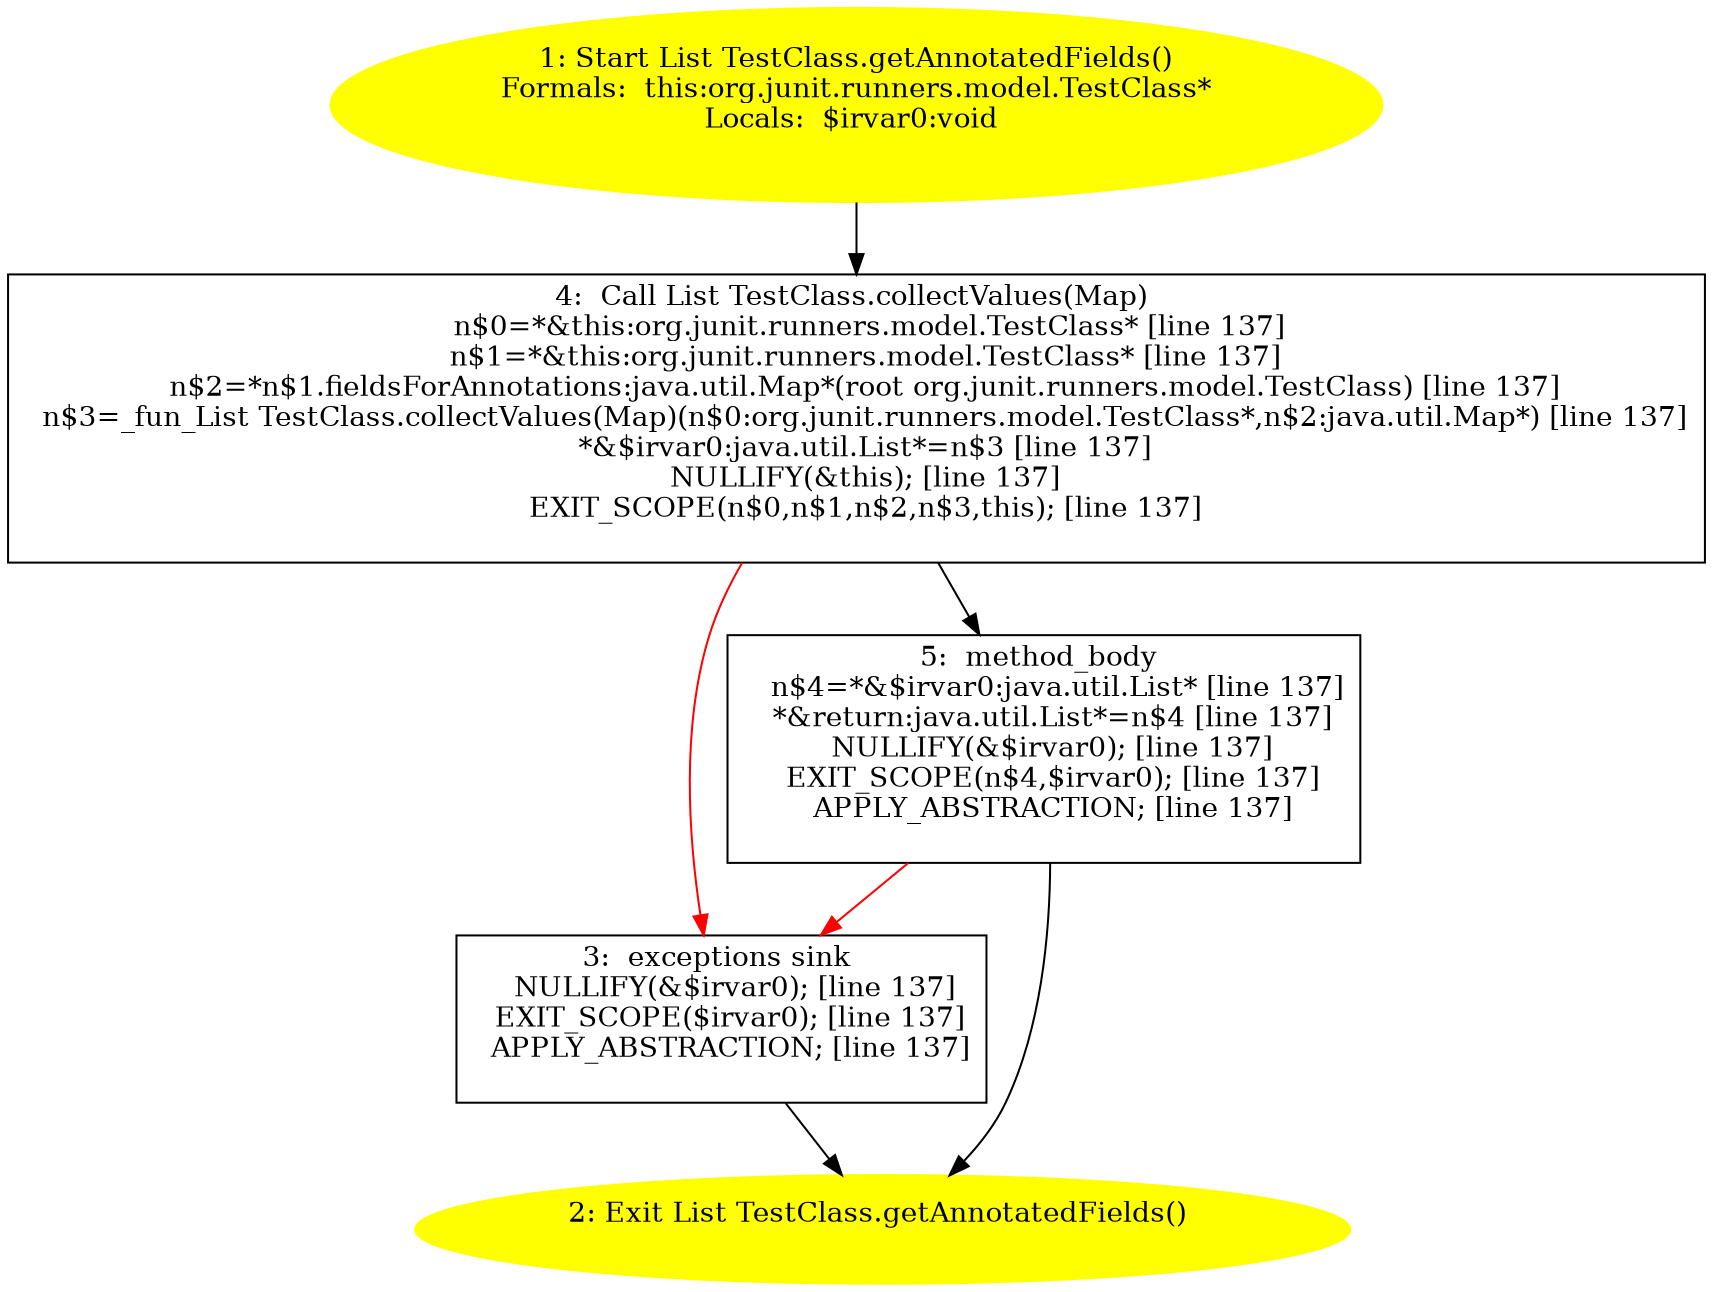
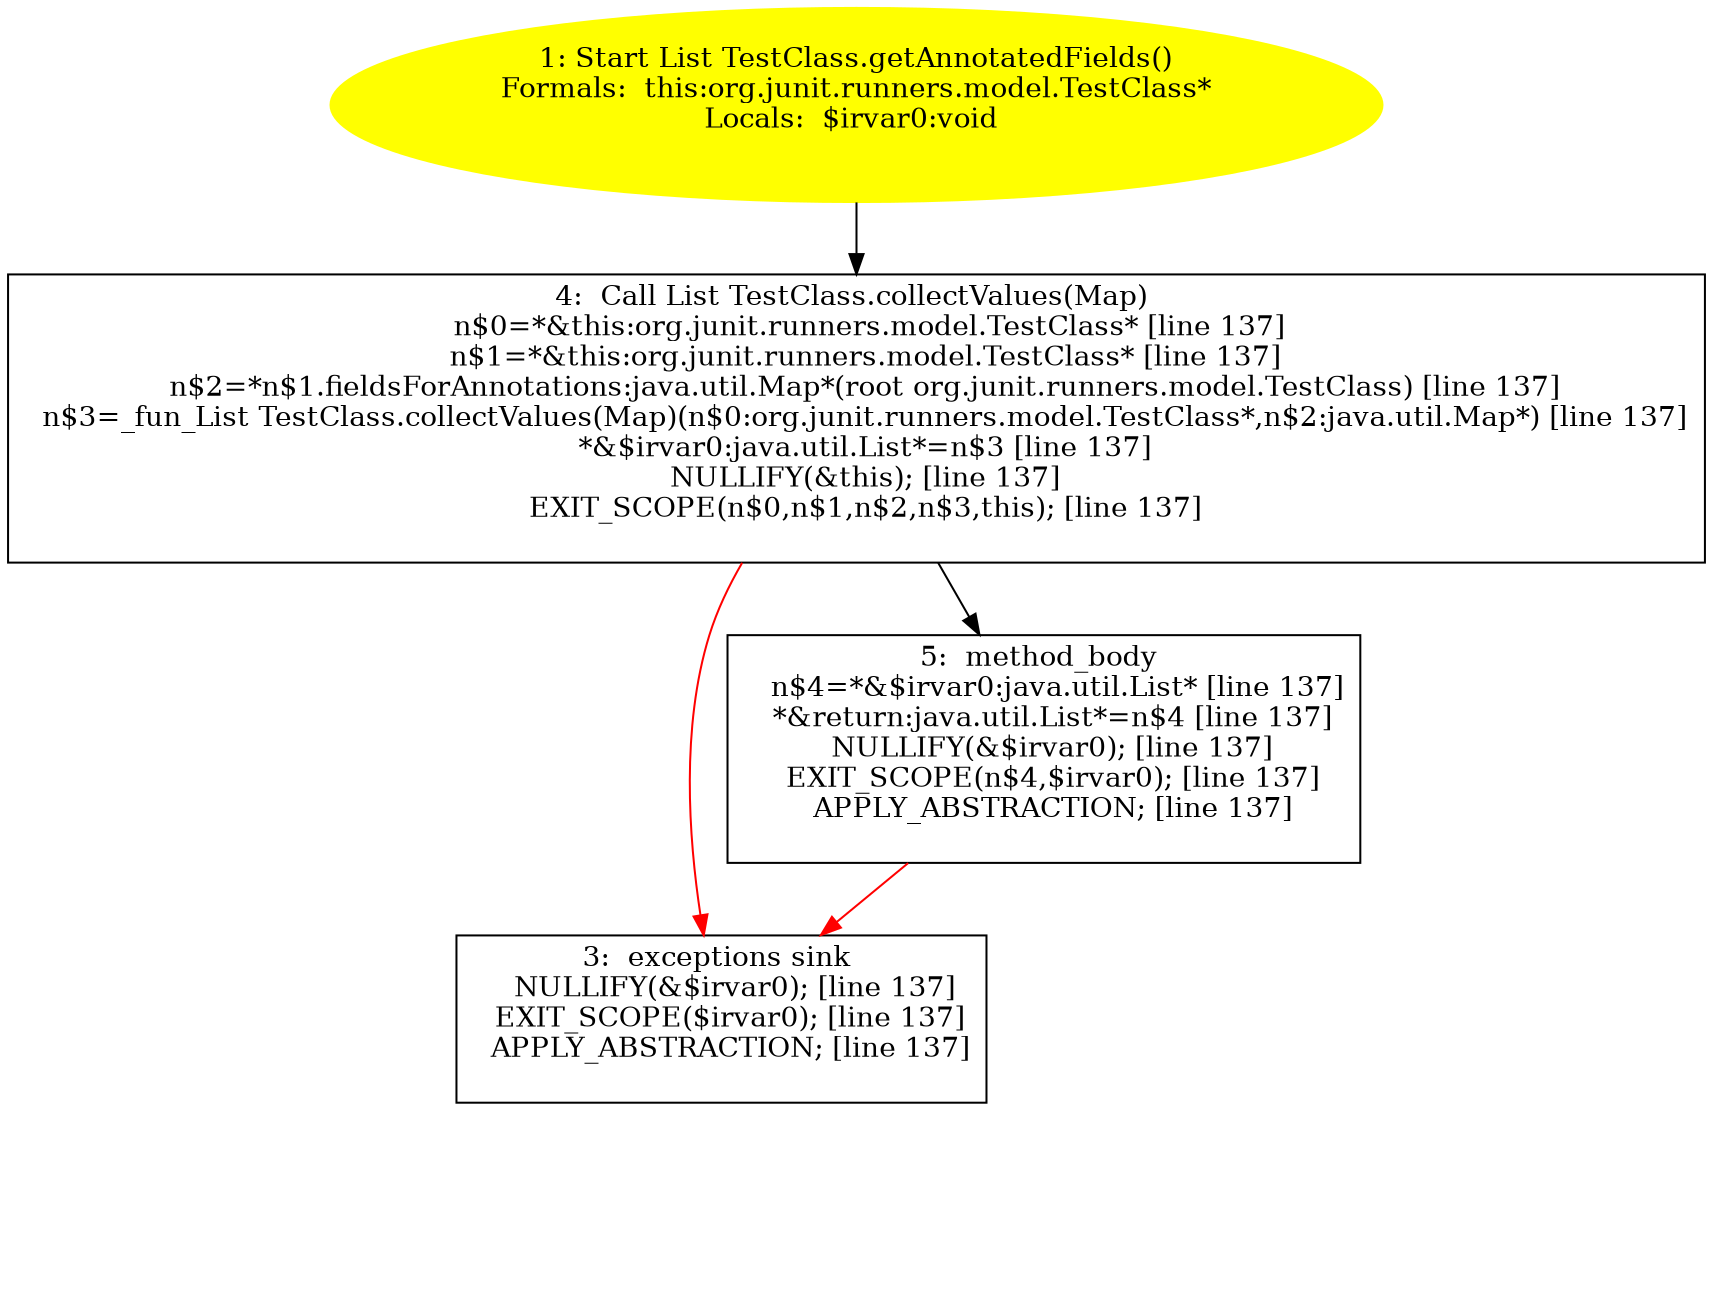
  digraph {
    node [shape=box]
    n1 [color=yellow label="1: Start List TestClass.getAnnotatedFields()\nFormals:  this:org.junit.runners.model.TestClass*\nLocals:  $irvar0:void \n  " style=filled shape=""]
    n2 [label="4:  Call List TestClass.collectValues(Map) \n   n$0=*&this:org.junit.runners.model.TestClass* [line 137]\n  n$1=*&this:org.junit.runners.model.TestClass* [line 137]\n  n$2=*n$1.fieldsForAnnotations:java.util.Map*(root org.junit.runners.model.TestClass) [line 137]\n  n$3=_fun_List TestClass.collectValues(Map)(n$0:org.junit.runners.model.TestClass*,n$2:java.util.Map*) [line 137]\n  *&$irvar0:java.util.List*=n$3 [line 137]\n  NULLIFY(&this); [line 137]\n  EXIT_SCOPE(n$0,n$1,n$2,n$3,this); [line 137]\n "]
    n3 [label="3:  exceptions sink \n   NULLIFY(&$irvar0); [line 137]\n  EXIT_SCOPE($irvar0); [line 137]\n  APPLY_ABSTRACTION; [line 137]\n "]
    n4 [label="5:  method_body \n   n$4=*&$irvar0:java.util.List* [line 137]\n  *&return:java.util.List*=n$4 [line 137]\n  NULLIFY(&$irvar0); [line 137]\n  EXIT_SCOPE(n$4,$irvar0); [line 137]\n  APPLY_ABSTRACTION; [line 137]\n "]
-   n5 [color=yellow label="2: Exit List TestClass.getAnnotatedFields() \n  " style=filled shape=""]
    n1 -> n2
    n2 -> n3 [color=red]
    n2 -> n4
-   n3 -> n5
    n4 -> n3 [color=red]
-   n4 -> n5
  }
